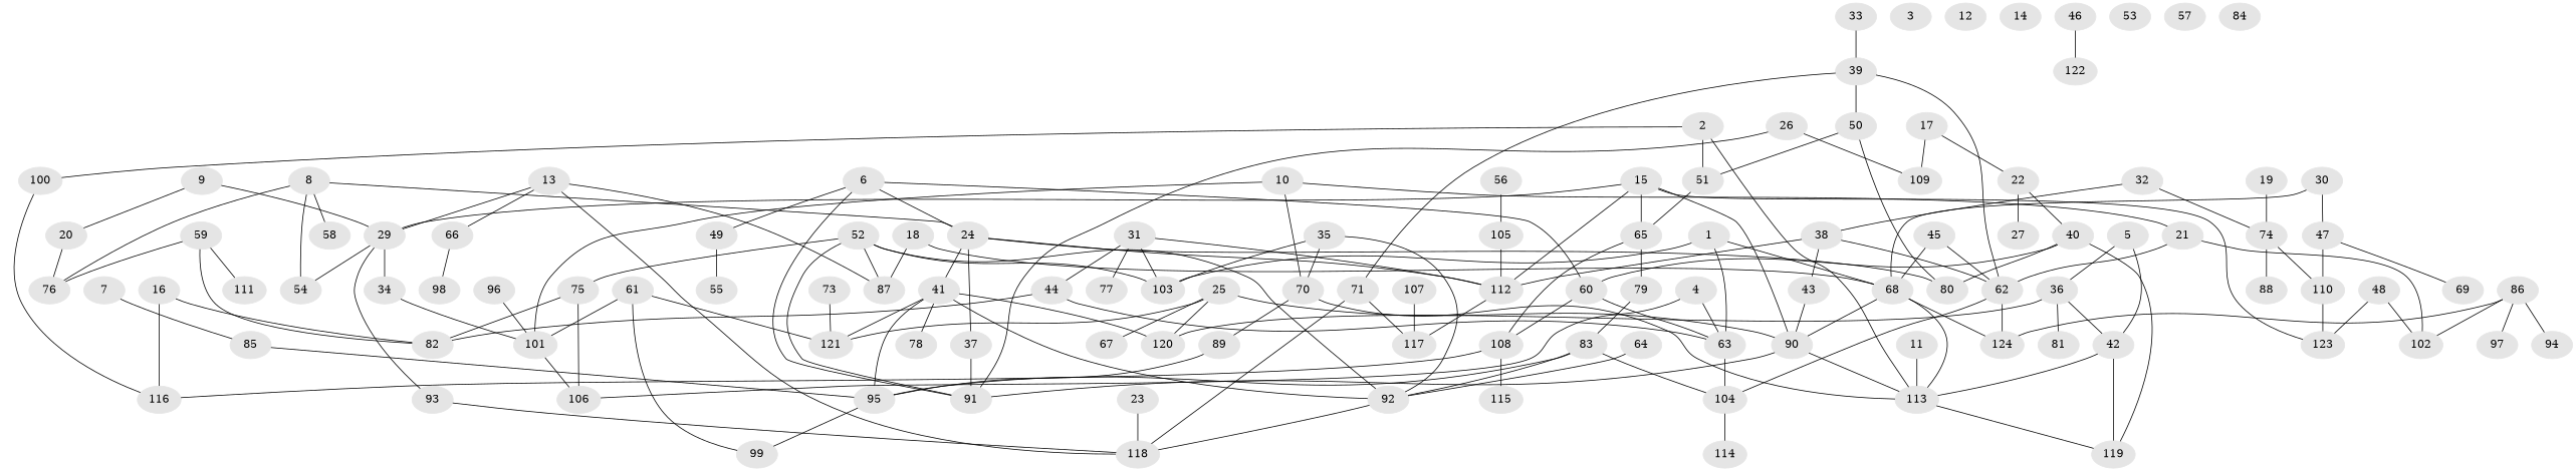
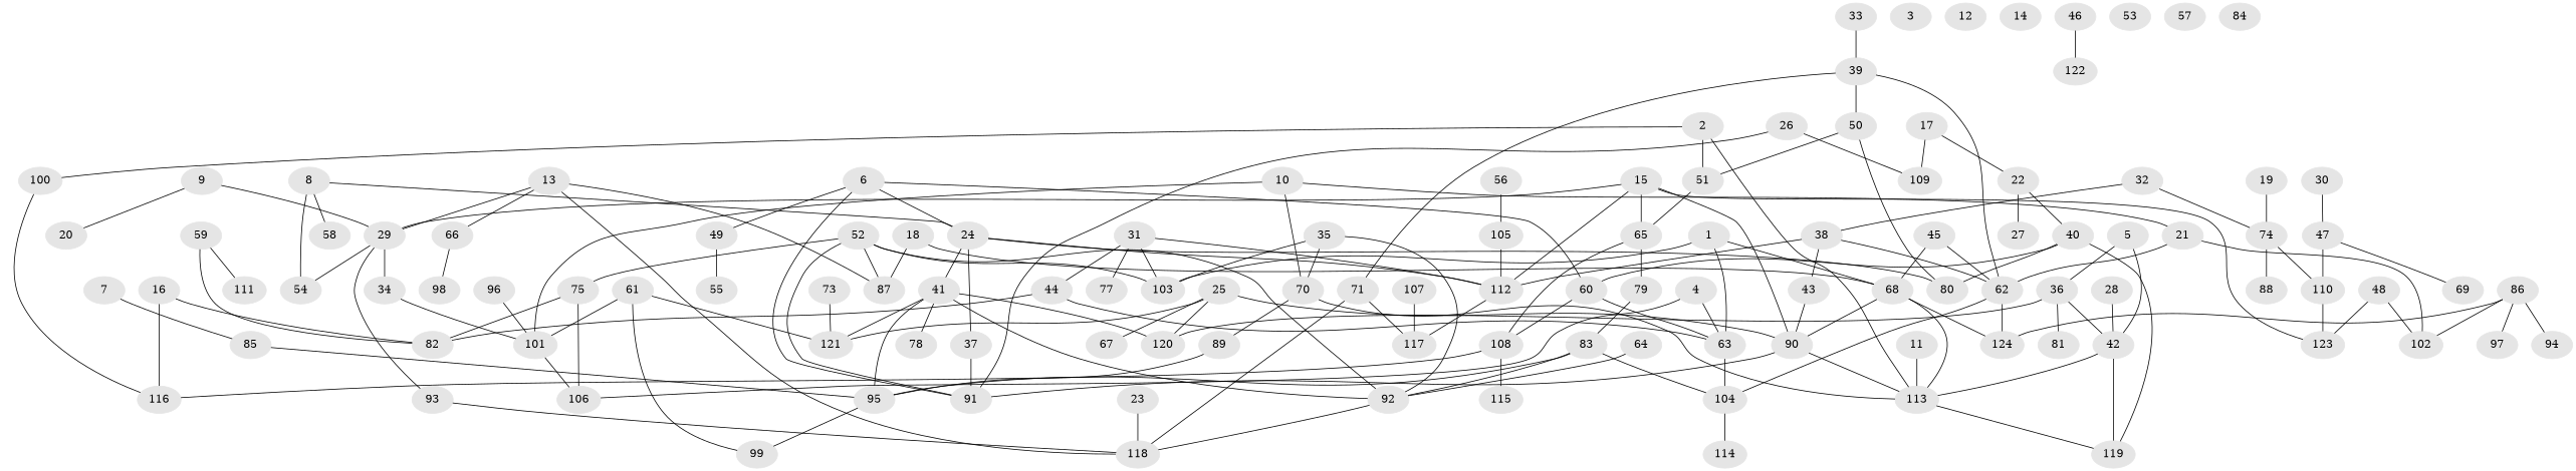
  graph {
    fontname="DejaVu Serif"
    node [color=gray90 fontname="DejaVu Serif" style=filled]
    edge [fontname="DejaVu Serif"]
    1
    63
    68
    103
    104
    113
    90
    124
    2
    51
    100
    65
    116
    119
    3
    4
    106
    5
    36
    42
    120
    81
    6
    24
    49
    60
    91
    112
    37
    41
    80
    55
    108
    7
    85
    95
    8
    54
    58
-   76
    9
    20
    29
    34
    93
    99
    10
    21
    70
    101
    62
    102
    89
    11
    12
    13
    66
    87
    118
    98
    14
    15
    123
    18
    79
    117
    16
    82
    17
    22
    109
    27
    40
    19
    74
    110
    88
    23
    121
    92
    78
    25
    67
    26
+   28
    30
    47
    69
    31
    44
    77
    32
    38
    43
    33
    39
    50
    71
    35
    45
    46
    122
    48
    52
    75
    53
    56
    105
    57
    59
    111
    115
    61
    114
    64
    83
    73
    84
    86
    94
    97
    96
    107
    1 -- 63
    1 -- 68
    1 -- 103
    63 -- 104
    68 -- 113
    68 -- 90
    68 -- 124
    104 -- 114
    113 -- 119
    90 -- 113
    90 -- 91
    2 -- 113
    2 -- 51
    2 -- 100
    51 -- 65
    100 -- 116
    65 -- 108
    65 -- 79
    4 -- 63
    4 -- 106
    5 -- 36
    5 -- 42
    36 -- 42
    36 -- 120
    36 -- 81
    42 -- 113
    42 -- 119
    6 -- 24
    6 -- 49
    6 -- 60
    6 -- 91
    24 -- 112
    24 -- 37
    24 -- 41
    24 -- 80
    49 -- 55
    60 -- 63
    60 -- 108
    112 -- 117
    37 -- 91
    41 -- 120
    41 -- 95
    41 -- 121
    41 -- 92
    41 -- 78
    108 -- 116
    108 -- 115
    7 -- 85
    85 -- 95
    95 -- 99
    8 -- 24
    8 -- 54
    8 -- 58
-   8 -- 76
    9 -- 20
    9 -- 29
-   20 -- 76
    29 -- 54
    29 -- 34
    29 -- 93
    34 -- 101
    93 -- 118
    10 -- 21
    10 -- 70
    10 -- 101
    21 -- 62
    21 -- 102
    70 -- 113
    70 -- 89
    101 -- 106
    62 -- 104
    62 -- 124
    89 -- 95
    11 -- 113
    13 -- 29
    13 -- 66
    13 -- 87
    13 -- 118
    66 -- 98
    15 -- 90
    15 -- 65
    15 -- 112
    15 -- 29
    15 -- 123
    18 -- 68
    18 -- 87
    79 -- 83
    16 -- 116
    16 -- 82
    17 -- 22
    17 -- 109
    22 -- 27
    22 -- 40
    40 -- 119
    40 -- 60
    40 -- 80
    19 -- 74
    74 -- 110
    74 -- 88
    110 -- 123
    23 -- 118
    92 -- 118
    25 -- 90
    25 -- 120
    25 -- 121
    25 -- 67
    26 -- 91
    26 -- 109
-   30 -- 68
+   28 -- 42
    30 -- 47
    47 -- 110
    47 -- 69
    31 -- 103
    31 -- 112
    31 -- 44
    31 -- 77
    44 -- 63
    44 -- 82
    32 -- 74
    32 -- 38
    38 -- 112
    38 -- 62
    38 -- 43
    43 -- 90
    33 -- 39
    39 -- 62
    39 -- 50
    39 -- 71
    50 -- 51
    50 -- 80
    71 -- 118
    71 -- 117
    35 -- 103
    35 -- 70
    35 -- 92
    45 -- 68
    45 -- 62
    46 -- 122
    48 -- 102
    48 -- 123
    52 -- 103
    52 -- 91
    52 -- 87
    52 -- 92
    52 -- 75
    75 -- 106
    75 -- 82
    56 -- 105
    105 -- 112
-   59 -- 76
    59 -- 82
    59 -- 111
    61 -- 99
    61 -- 101
    61 -- 121
    64 -- 92
    83 -- 104
    83 -- 95
    83 -- 92
    73 -- 121
    86 -- 124
    86 -- 102
    86 -- 94
    86 -- 97
    96 -- 101
    107 -- 117
  }
